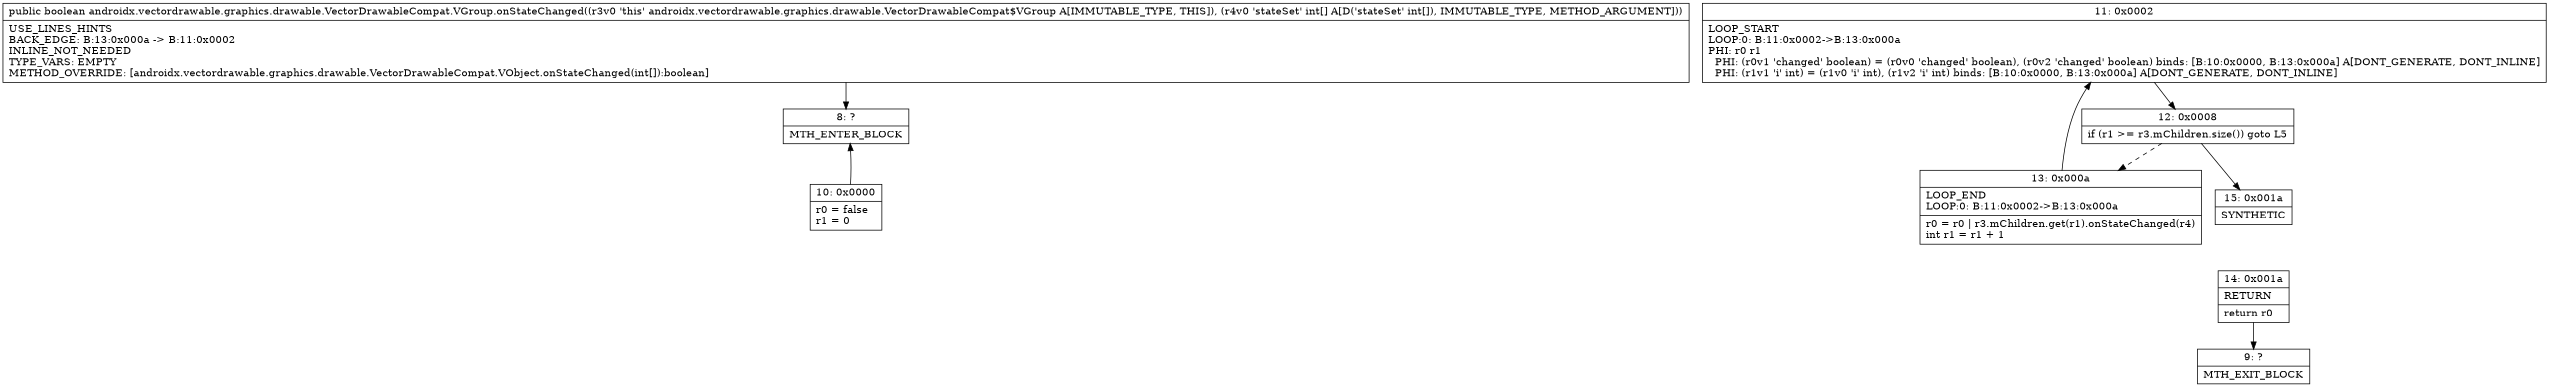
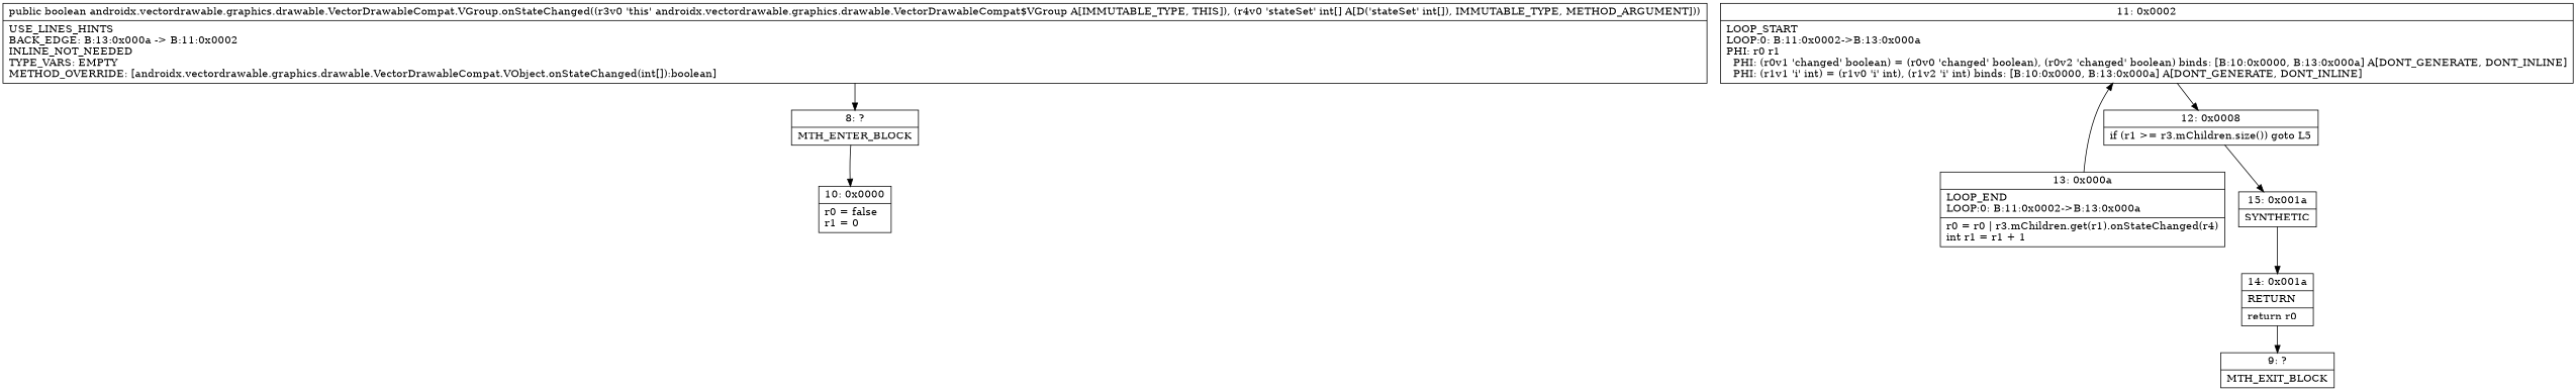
  digraph {
    node [shape=record]
    n1 [label="{8\:\ ?|MTH_ENTER_BLOCK\l}"]
    n2 [label="{10\:\ 0x0000|r0 = false\lr1 = 0\l}"]
    n3 [label="{11\:\ 0x0002|LOOP_START\lLOOP:0: B:11:0x0002\-\>B:13:0x000a\lPHI: r0 r1 \l  PHI: (r0v1 'changed' boolean) = (r0v0 'changed' boolean), (r0v2 'changed' boolean) binds: [B:10:0x0000, B:13:0x000a] A[DONT_GENERATE, DONT_INLINE]\l  PHI: (r1v1 'i' int) = (r1v0 'i' int), (r1v2 'i' int) binds: [B:10:0x0000, B:13:0x000a] A[DONT_GENERATE, DONT_INLINE]\l}"]
    n4 [label="{12\:\ 0x0008|if (r1 \>= r3.mChildren.size()) goto L5\l}"]
    n5 [label="{13\:\ 0x000a|LOOP_END\lLOOP:0: B:11:0x0002\-\>B:13:0x000a\l|r0 = r0 \| r3.mChildren.get(r1).onStateChanged(r4)\lint r1 = r1 + 1\l}"]
    n6 [label="{15\:\ 0x001a|SYNTHETIC\l}"]
    n7 [label="{14\:\ 0x001a|RETURN\l|return r0\l}"]
    n8 [label="{9\:\ ?|MTH_EXIT_BLOCK\l}"]
    n9 [label="{public boolean androidx.vectordrawable.graphics.drawable.VectorDrawableCompat.VGroup.onStateChanged((r3v0 'this' androidx.vectordrawable.graphics.drawable.VectorDrawableCompat$VGroup A[IMMUTABLE_TYPE, THIS]), (r4v0 'stateSet' int[] A[D('stateSet' int[]), IMMUTABLE_TYPE, METHOD_ARGUMENT]))  | USE_LINES_HINTS\lBACK_EDGE: B:13:0x000a \-\> B:11:0x0002\lINLINE_NOT_NEEDED\lTYPE_VARS: EMPTY\lMETHOD_OVERRIDE: [androidx.vectordrawable.graphics.drawable.VectorDrawableCompat.VObject.onStateChanged(int[]):boolean]\l}"]
-   n2 -> n1
+   n1 -> n2
    n3 -> n4
-   n4 -> n5 [style=dashed]
    n4 -> n6
    n5 -> n3
+   n6 -> n7
    n7 -> n8
    n9 -> n1
  }
